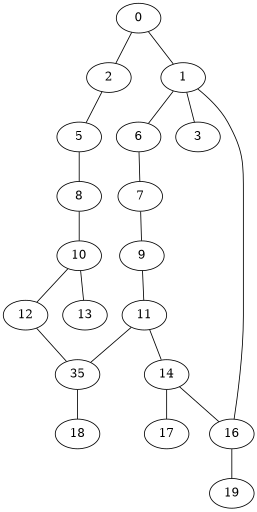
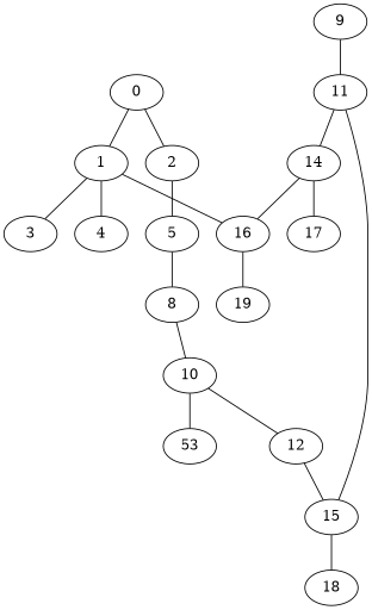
  graph {
    0
    1
    2
    3
-   4 [label=6]
+   4
    16
    5
-   7
    19
    8
    9
    10
    11
    12
-   13
+   13 [label=53]
    14
-   15 [label=35]
+   15
    17
    18
    0 -- 1
    0 -- 2
    1 -- 3
    1 -- 4
    1 -- 16
    2 -- 5
-   4 -- 7
    16 -- 19
    5 -- 8
-   7 -- 9
    8 -- 10
    9 -- 11
    10 -- 12
    10 -- 13
    11 -- 14
    11 -- 15
    12 -- 15
    14 -- 16
    14 -- 17
    15 -- 18
  }
